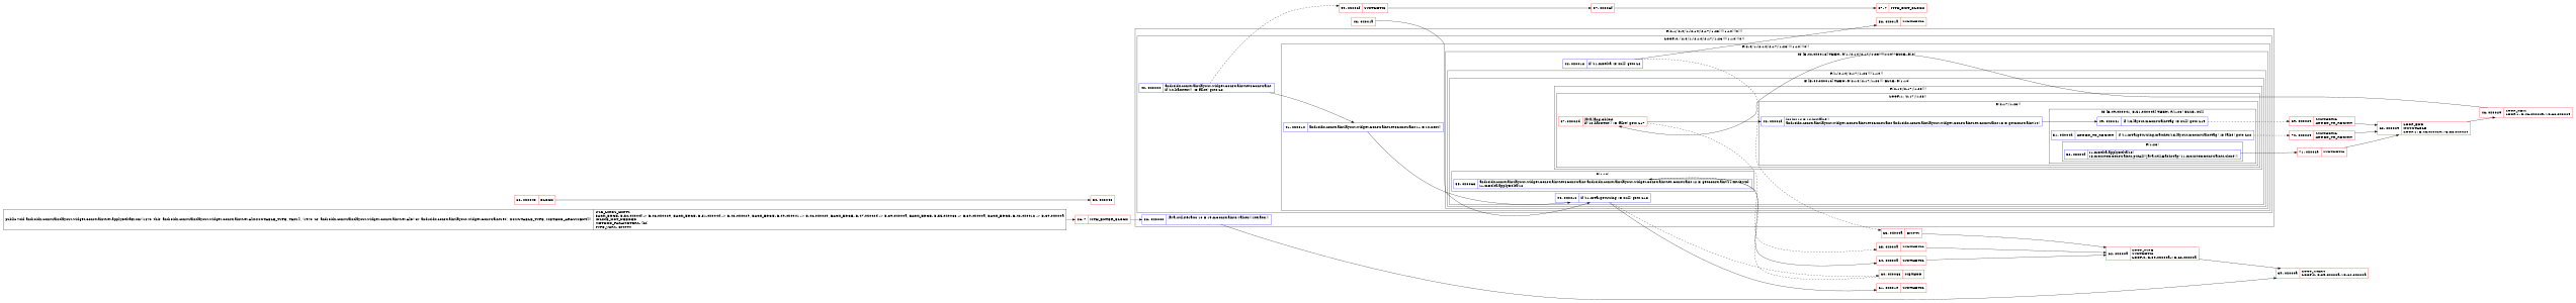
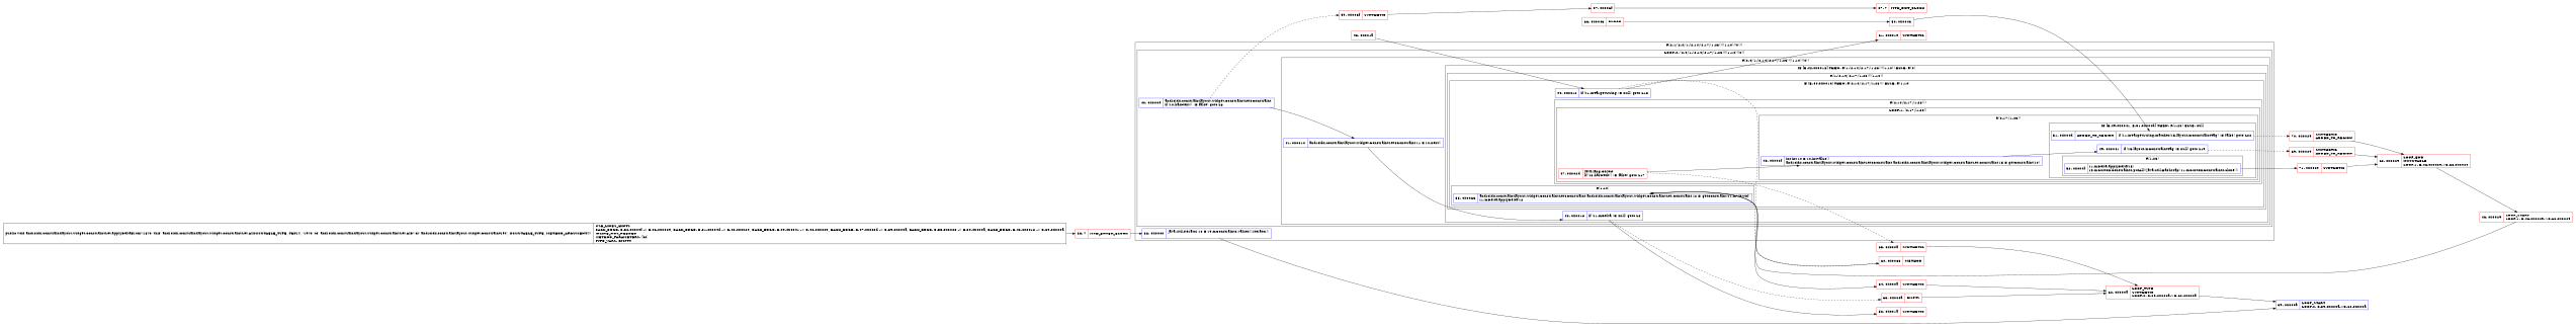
  digraph {
    rankdir=LR
    node [color=red shape=record]
    n1 [color=blue label="{52\:\ 0x004f|r1.mDelta.applyDelta(r5)\lr5.mCustomConstraints.putAll((java.util.HashMap) r1.mCustomConstraints.clone())\l}"]
    n2 [color=blue label="{49\:\ 0x0041|if (r5.layout.mConstraintTag != null) goto L19\l}"]
    n3 [color=blue label="{51\:\ 0x004d|ADDED_TO_REGION\l|if (r1.mTargetString.matches(r5.layout.mConstraintTag) != false) goto L22\l}"]
    n4 [color=blue label="{48\:\ 0x002f|int int r4 = r4.intValue()\landroidx.constraintlayout.widget.ConstraintSet$Constraint androidx.constraintlayout.widget.ConstraintSet.Constraint r5 = getConstraint(r4)\l}"]
    n5 [label="{47\:\ 0x002d|java.lang.Object \lif (r3.hasNext() != false) goto L17\l}"]
    n6 [color=blue label="{55\:\ 0x0063|androidx.constraintlayout.widget.ConstraintSet$Constraint androidx.constraintlayout.widget.ConstraintSet.Constraint r2 = getConstraint(r1.mViewId)\lr1.mDelta.applyDelta(r2)\l}"]
    n7 [color=blue label="{44\:\ 0x001c|if (r1.mTargetString != null) goto L13\l}"]
    n8 [color=blue label="{42\:\ 0x0018|if (r1.mDelta != null) goto L6\l}"]
    n9 [color=blue label="{41\:\ 0x0010|androidx.constraintlayout.widget.ConstraintSet$Constraint r1 = r0.next()\l}"]
    n10 [color=blue label="{40\:\ 0x000e|androidx.constraintlayout.widget.ConstraintSet$Constraint \lif (r0.hasNext() != false) goto L8\l}"]
    n11 [color=blue label="{38\:\ 0x0000|java.util.Iterator r0 = r9.mConstraints.values().iterator()\l\l}"]
    n12 [label="{71\:\ 0x0029|SYNTHETIC\l}"]
    n13 [label="{69\:\ 0x0029|SYNTHETIC\lADDED_TO_REGION\l}"]
    n14 [label="{70\:\ 0x0029|SYNTHETIC\lADDED_TO_REGION\l}"]
    n15 [label="{65\:\ 0x000a|SYNTHETIC\l}"]
    n16 [label="{64\:\ 0x000a|SYNTHETIC\l}"]
    n17 [label="{60\:\ 0x0063|METHOD\l}"]
    n18 [label="{61\:\ 0x001e|SYNTHETIC\l}"]
    n19 [label="{58\:\ 0x001a|SYNTHETIC\l}"]
    n20 [label="{63\:\ 0x000a|EMPTY\l}"]
    n21 [label="{59\:\ 0x006f|SYNTHETIC\l}"]
-   n22 [label="{39\:\ 0x000a|LOOP_START\lLOOP:0: B:39:0x000a\-\>B:62:0x000a\l}"]
+   n22 [color=blue label="{39\:\ 0x000a|LOOP_START\lLOOP:0: B:39:0x000a\-\>B:62:0x000a\l}"]
    n23 [label="{57\:\ 0x006f}"]
    n24 [label="{62\:\ 0x000a|LOOP_TYPE\lSYNTHETIC\lLOOP:0: B:39:0x000a\-\>B:62:0x000a\l}"]
-   n25 [label="{46\:\ 0x0029|LOOP_THIS\lLOOP:1: B:46:0x0029\-\>B:68:0x0029\l}"]
+   n25 [label="{46\:\ 0x0029|LOOP_START\lLOOP:1: B:46:0x0029\-\>B:68:0x0029\l}"]
    n26 [label="{66\:\ 0x0043|BLOCK\l}"]
    n27 [label="{50\:\ 0x0043}"]
    n28 [label="{68\:\ 0x0029|LOOP_END\lIMMUTABLE\lLOOP:1: B:46:0x0029\-\>B:68:0x0029\l}"]
    n29 [label="{36\:\ ?|MTH_ENTER_BLOCK\l}"]
    n30 [label="{43\:\ 0x001a}"]
    n31 [label="{37\:\ ?|MTH_EXIT_BLOCK\l}"]
    n32 [label="{public void androidx.constraintlayout.widget.ConstraintSet.applyDeltaFrom((r8v0 'this' androidx.constraintlayout.widget.ConstraintSet A[IMMUTABLE_TYPE, THIS]), (r9v0 'cs' androidx.constraintlayout.widget.ConstraintSet A[D('cs' androidx.constraintlayout.widget.ConstraintSet), IMMUTABLE_TYPE, METHOD_ARGUMENT]))  | USE_LINES_HINTS\lBACK_EDGE: B:52:0x004f \-\> B:46:0x0029, BACK_EDGE: B:51:0x004d \-\> B:46:0x0029, BACK_EDGE: B:49:0x0041 \-\> B:46:0x0029, BACK_EDGE: B:47:0x002d \-\> B:39:0x000a, BACK_EDGE: B:55:0x0063 \-\> B:39:0x000a, BACK_EDGE: B:42:0x0018 \-\> B:39:0x000a\lINLINE_NOT_NEEDED\lMETHOD_PARAMETERS: [cs]\lTYPE_VARS: EMPTY\l}" color=""]
    subgraph cluster_1 {
      label="R(2:1|(2:4|(1:(2:14|(2:17|(1:23)))(1:10))(0)))"
      n11
      subgraph cluster_2 {
        label="LOOP:0: (2:4|(1:(2:14|(2:17|(1:23)))(1:10))(0))"
        n10
        subgraph cluster_3 {
          label="R(2:4|(1:(2:14|(2:17|(1:23)))(1:10))(0))"
          n9
          subgraph cluster_4 {
            label="IF [B:42:0x0018] THEN: R(1:(2:14|(2:17|(1:23)))(1:10)) ELSE: R(0)"
            n8
            subgraph cluster_5 {
              label="R(1:(2:14|(2:17|(1:23)))(1:10))"
              subgraph cluster_6 {
                label="IF [B:44:0x001c] THEN: R(2:14|(2:17|(1:23))) ELSE: R(1:10)"
                n7
                subgraph cluster_7 {
                  label="R(2:14|(2:17|(1:23)))"
                  subgraph cluster_8 {
                    label="LOOP:1: (2:17|(1:23))"
                    n5
                    subgraph cluster_9 {
                      label="R(2:17|(1:23))"
                      n4
                      subgraph cluster_10 {
                        label="IF [B:49:0x0041, B:51:0x004d] THEN: R(1:23) ELSE: null"
                        n2
                        n3
                        subgraph cluster_11 {
                          label="R(1:23)"
                          n1
                        }
                      }
                    }
                  }
                }
                subgraph cluster_12 {
                  label="R(1:10)"
                  n6
                }
              }
            }
            subgraph cluster_13 {
              label="R(0)"
            }
          }
        }
      }
    }
    n1 -> n12
    n2 -> n13 [style=dashed]
    n3 -> n14 [style=dashed]
    n4 -> n2
    n5 -> n4
    n5 -> n15 [style=dashed]
    n6 -> n16
    n7 -> n17 [style=dashed]
    n7 -> n18
    n8 -> n19
    n8 -> n20 [style=dashed]
-   n9 -> n7
+   n9 -> n8
    n10 -> n9
    n10 -> n21 [style=dashed]
    n11 -> n22
    n12 -> n28
    n13 -> n28
    n14 -> n28
    n15 -> n24
    n16 -> n24
-   n17 -> n6 [style=dashed]
+   n17 -> n6
    n20 -> n24
    n21 -> n23
    n23 -> n31
    n24 -> n22
-   n25 -> n5
+   n25 -> n6
    n26 -> n27
+   n27 -> n3
    n28 -> n25
    n29 -> n11
    n30 -> n7
    n32 -> n29
  }
